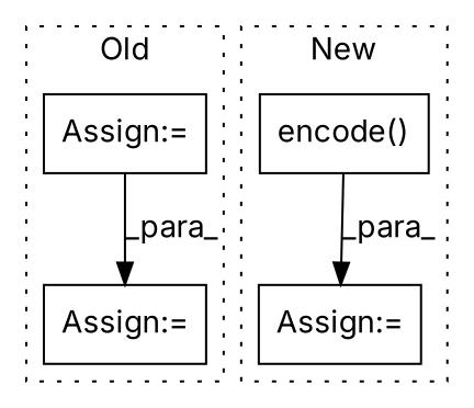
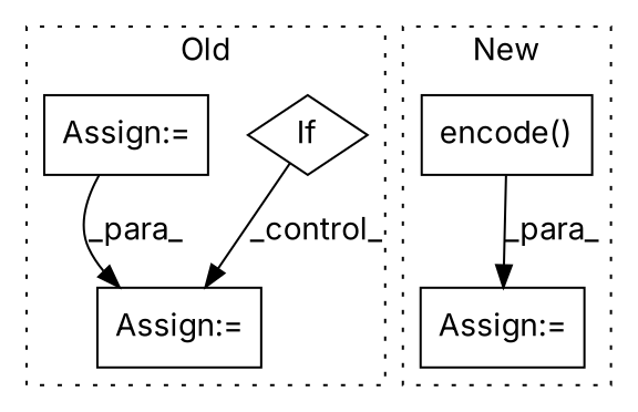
  digraph {
    fontname=Inter
    node [a=68 fontname=Inter l=3 shape=box]
    edge [fontname=Inter]
+   n1 [a=96 label=If s=3447 shape=diamond]
    n2 [label="Assign:=" s=3587]
    n3 [label="Assign:=" s=2514]
    n4 [a=75 l="12,1" label="encode()" s="2619,2636"]
    n5 [label="Assign:=" s=2648]
    subgraph cluster_1 {
      label=Old
      style=dotted
+     n1
      n2
      n3
    }
    subgraph cluster_2 {
      label=New
      style=dotted
      n4
      n5
    }
+   n1 -> n2 [label=_control_]
    n3 -> n2 [label=_para_]
    n4 -> n5 [label=_para_]
  }
